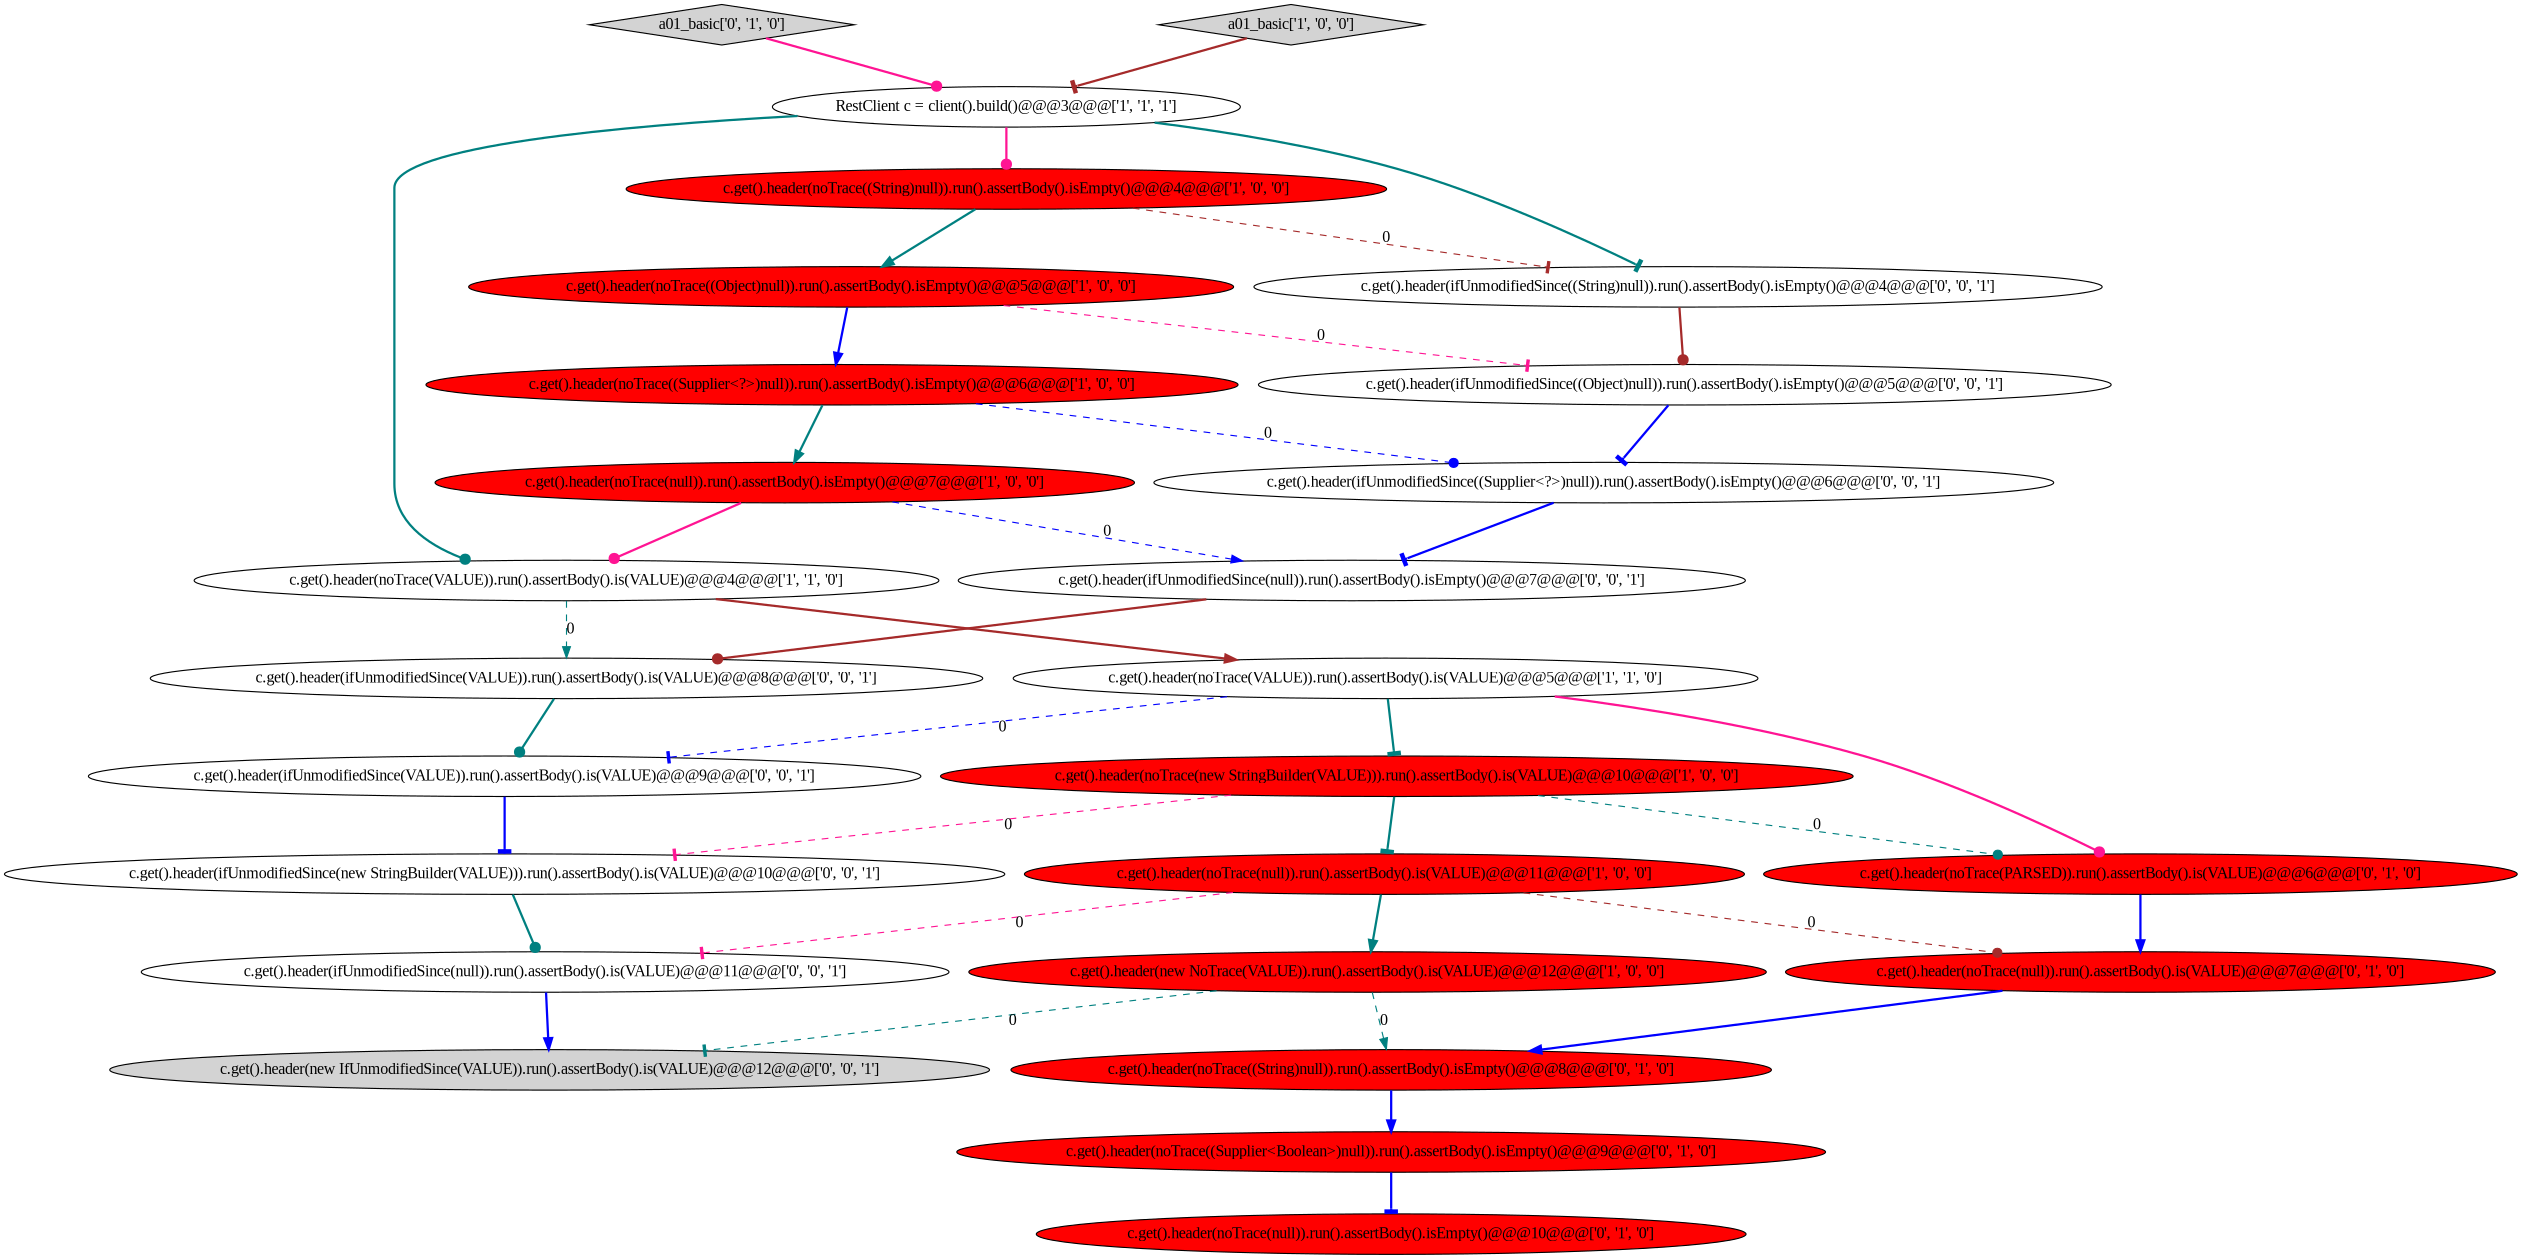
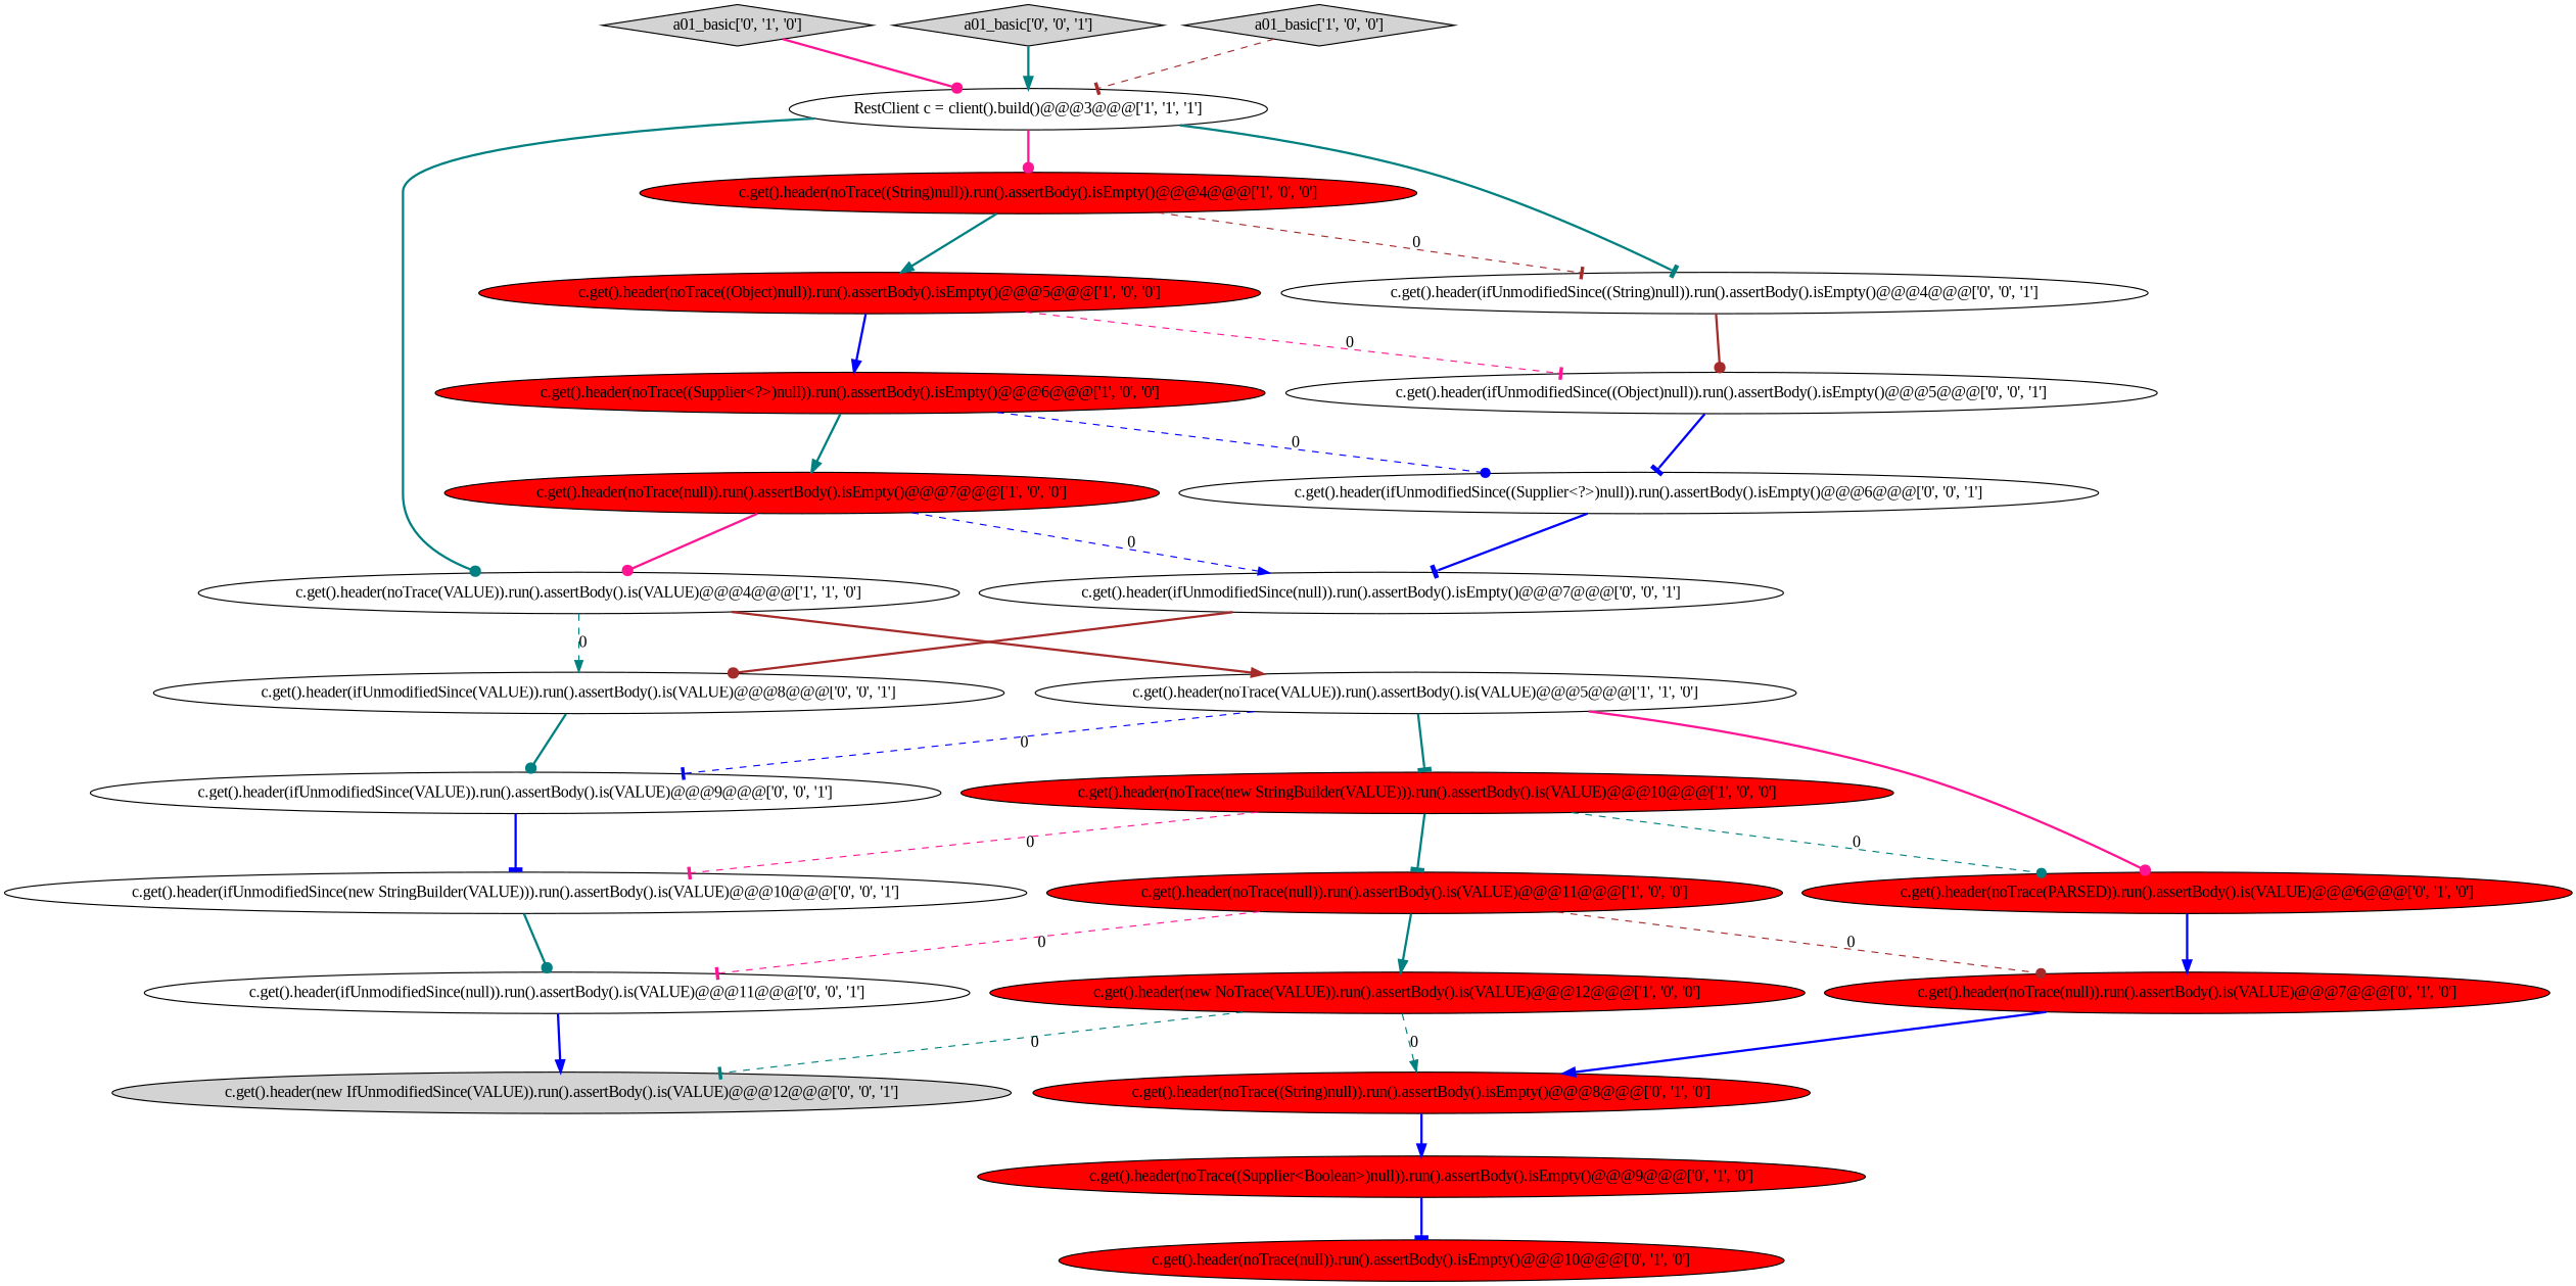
  digraph {
    fontname="Liberation Serif"
    node [fillcolor=red fontname="Liberation Serif" shape=ellipse style=filled]
    edge [arrowhead=tee color=teal fontname="Liberation Serif" style=bold]
    n1 [label="c.get().header(new NoTrace(VALUE)).run().assertBody().is(VALUE)@@@12@@@['1', '0', '0']"]
    n2 [fillcolor=lightgray label="c.get().header(new IfUnmodifiedSince(VALUE)).run().assertBody().is(VALUE)@@@12@@@['0', '0', '1']"]
    n3 [label="c.get().header(noTrace((String)null)).run().assertBody().isEmpty()@@@8@@@['0', '1', '0']"]
    n4 [label="c.get().header(noTrace((Supplier<Boolean>)null)).run().assertBody().isEmpty()@@@9@@@['0', '1', '0']"]
    n5 [fillcolor=white label="c.get().header(ifUnmodifiedSince(VALUE)).run().assertBody().is(VALUE)@@@8@@@['0', '0', '1']"]
    n6 [fillcolor=white label="c.get().header(ifUnmodifiedSince(VALUE)).run().assertBody().is(VALUE)@@@9@@@['0', '0', '1']"]
    n7 [fillcolor=white label="c.get().header(ifUnmodifiedSince(new StringBuilder(VALUE))).run().assertBody().is(VALUE)@@@10@@@['0', '0', '1']"]
    n8 [label="c.get().header(noTrace((Object)null)).run().assertBody().isEmpty()@@@5@@@['1', '0', '0']"]
    n9 [fillcolor=white label="c.get().header(ifUnmodifiedSince((Object)null)).run().assertBody().isEmpty()@@@5@@@['0', '0', '1']"]
    n10 [label="c.get().header(noTrace((Supplier<?>)null)).run().assertBody().isEmpty()@@@6@@@['1', '0', '0']"]
    n11 [fillcolor=white label="c.get().header(ifUnmodifiedSince((Supplier<?>)null)).run().assertBody().isEmpty()@@@6@@@['0', '0', '1']"]
    n12 [label="c.get().header(noTrace(null)).run().assertBody().isEmpty()@@@7@@@['1', '0', '0']"]
    n13 [label="c.get().header(noTrace(null)).run().assertBody().isEmpty()@@@10@@@['0', '1', '0']"]
    n14 [fillcolor=white label="c.get().header(ifUnmodifiedSince(null)).run().assertBody().is(VALUE)@@@11@@@['0', '0', '1']"]
    n15 [fillcolor=white label="c.get().header(noTrace(VALUE)).run().assertBody().is(VALUE)@@@4@@@['1', '1', '0']"]
    n16 [fillcolor=white label="c.get().header(noTrace(VALUE)).run().assertBody().is(VALUE)@@@5@@@['1', '1', '0']"]
    n17 [label="c.get().header(noTrace(new StringBuilder(VALUE))).run().assertBody().is(VALUE)@@@10@@@['1', '0', '0']"]
    n18 [label="c.get().header(noTrace(PARSED)).run().assertBody().is(VALUE)@@@6@@@['0', '1', '0']"]
    n19 [fillcolor=lightgray label="a01_basic['0', '1', '0']" shape=diamond]
    n20 [fillcolor=white label="RestClient c = client().build()@@@3@@@['1', '1', '1']"]
    n21 [label="c.get().header(noTrace((String)null)).run().assertBody().isEmpty()@@@4@@@['1', '0', '0']"]
    n22 [fillcolor=white label="c.get().header(ifUnmodifiedSince((String)null)).run().assertBody().isEmpty()@@@4@@@['0', '0', '1']"]
+   n23 [fillcolor=lightgray label="a01_basic['0', '0', '1']" shape=diamond]
    n24 [label="c.get().header(noTrace(null)).run().assertBody().is(VALUE)@@@11@@@['1', '0', '0']"]
    n25 [label="c.get().header(noTrace(null)).run().assertBody().is(VALUE)@@@7@@@['0', '1', '0']"]
    n26 [fillcolor=white label="c.get().header(ifUnmodifiedSince(null)).run().assertBody().isEmpty()@@@7@@@['0', '0', '1']"]
    n27 [fillcolor=lightgray label="a01_basic['1', '0', '0']" shape=diamond]
    n1 -> n2 [label=0 style=dashed]
    n1 -> n3 [arrowhead=normal label=0 style=dashed]
    n3 -> n4 [arrowhead=normal color=blue]
    n4 -> n13 [color=blue]
    n5 -> n6 [arrowhead=dot]
    n6 -> n7 [color=blue]
    n7 -> n14 [arrowhead=dot]
    n8 -> n9 [color=deeppink label=0 style=dashed]
    n8 -> n10 [arrowhead=normal color=blue]
    n9 -> n11 [color=blue]
    n10 -> n11 [arrowhead=dot color=blue label=0 style=dashed]
    n10 -> n12 [arrowhead=normal]
    n11 -> n26 [color=blue]
    n12 -> n15 [arrowhead=dot color=deeppink]
    n12 -> n26 [arrowhead=normal color=blue label=0 style=dashed]
    n14 -> n2 [arrowhead=normal color=blue]
    n15 -> n5 [arrowhead=normal label=0 style=dashed]
    n15 -> n16 [arrowhead=normal color=brown]
    n16 -> n6 [color=blue label=0 style=dashed]
    n16 -> n17
    n16 -> n18 [arrowhead=dot color=deeppink]
    n17 -> n7 [color=deeppink label=0 style=dashed]
    n17 -> n18 [arrowhead=dot label=0 style=dashed]
    n17 -> n24
    n18 -> n25 [arrowhead=normal color=blue]
    n19 -> n20 [arrowhead=dot color=deeppink]
    n20 -> n15 [arrowhead=dot]
    n20 -> n21 [arrowhead=dot color=deeppink]
    n20 -> n22
    n21 -> n8 [arrowhead=normal]
    n21 -> n22 [color=brown label=0 style=dashed]
    n22 -> n9 [arrowhead=dot color=brown]
+   n23 -> n20 [arrowhead=normal]
    n24 -> n1 [arrowhead=normal]
    n24 -> n14 [color=deeppink label=0 style=dashed]
    n24 -> n25 [arrowhead=dot color=brown label=0 style=dashed]
    n25 -> n3 [arrowhead=normal color=blue]
    n26 -> n5 [arrowhead=dot color=brown]
-   n27 -> n20 [color=brown]
+   n27 -> n20 [color=brown style=dashed]
  }
